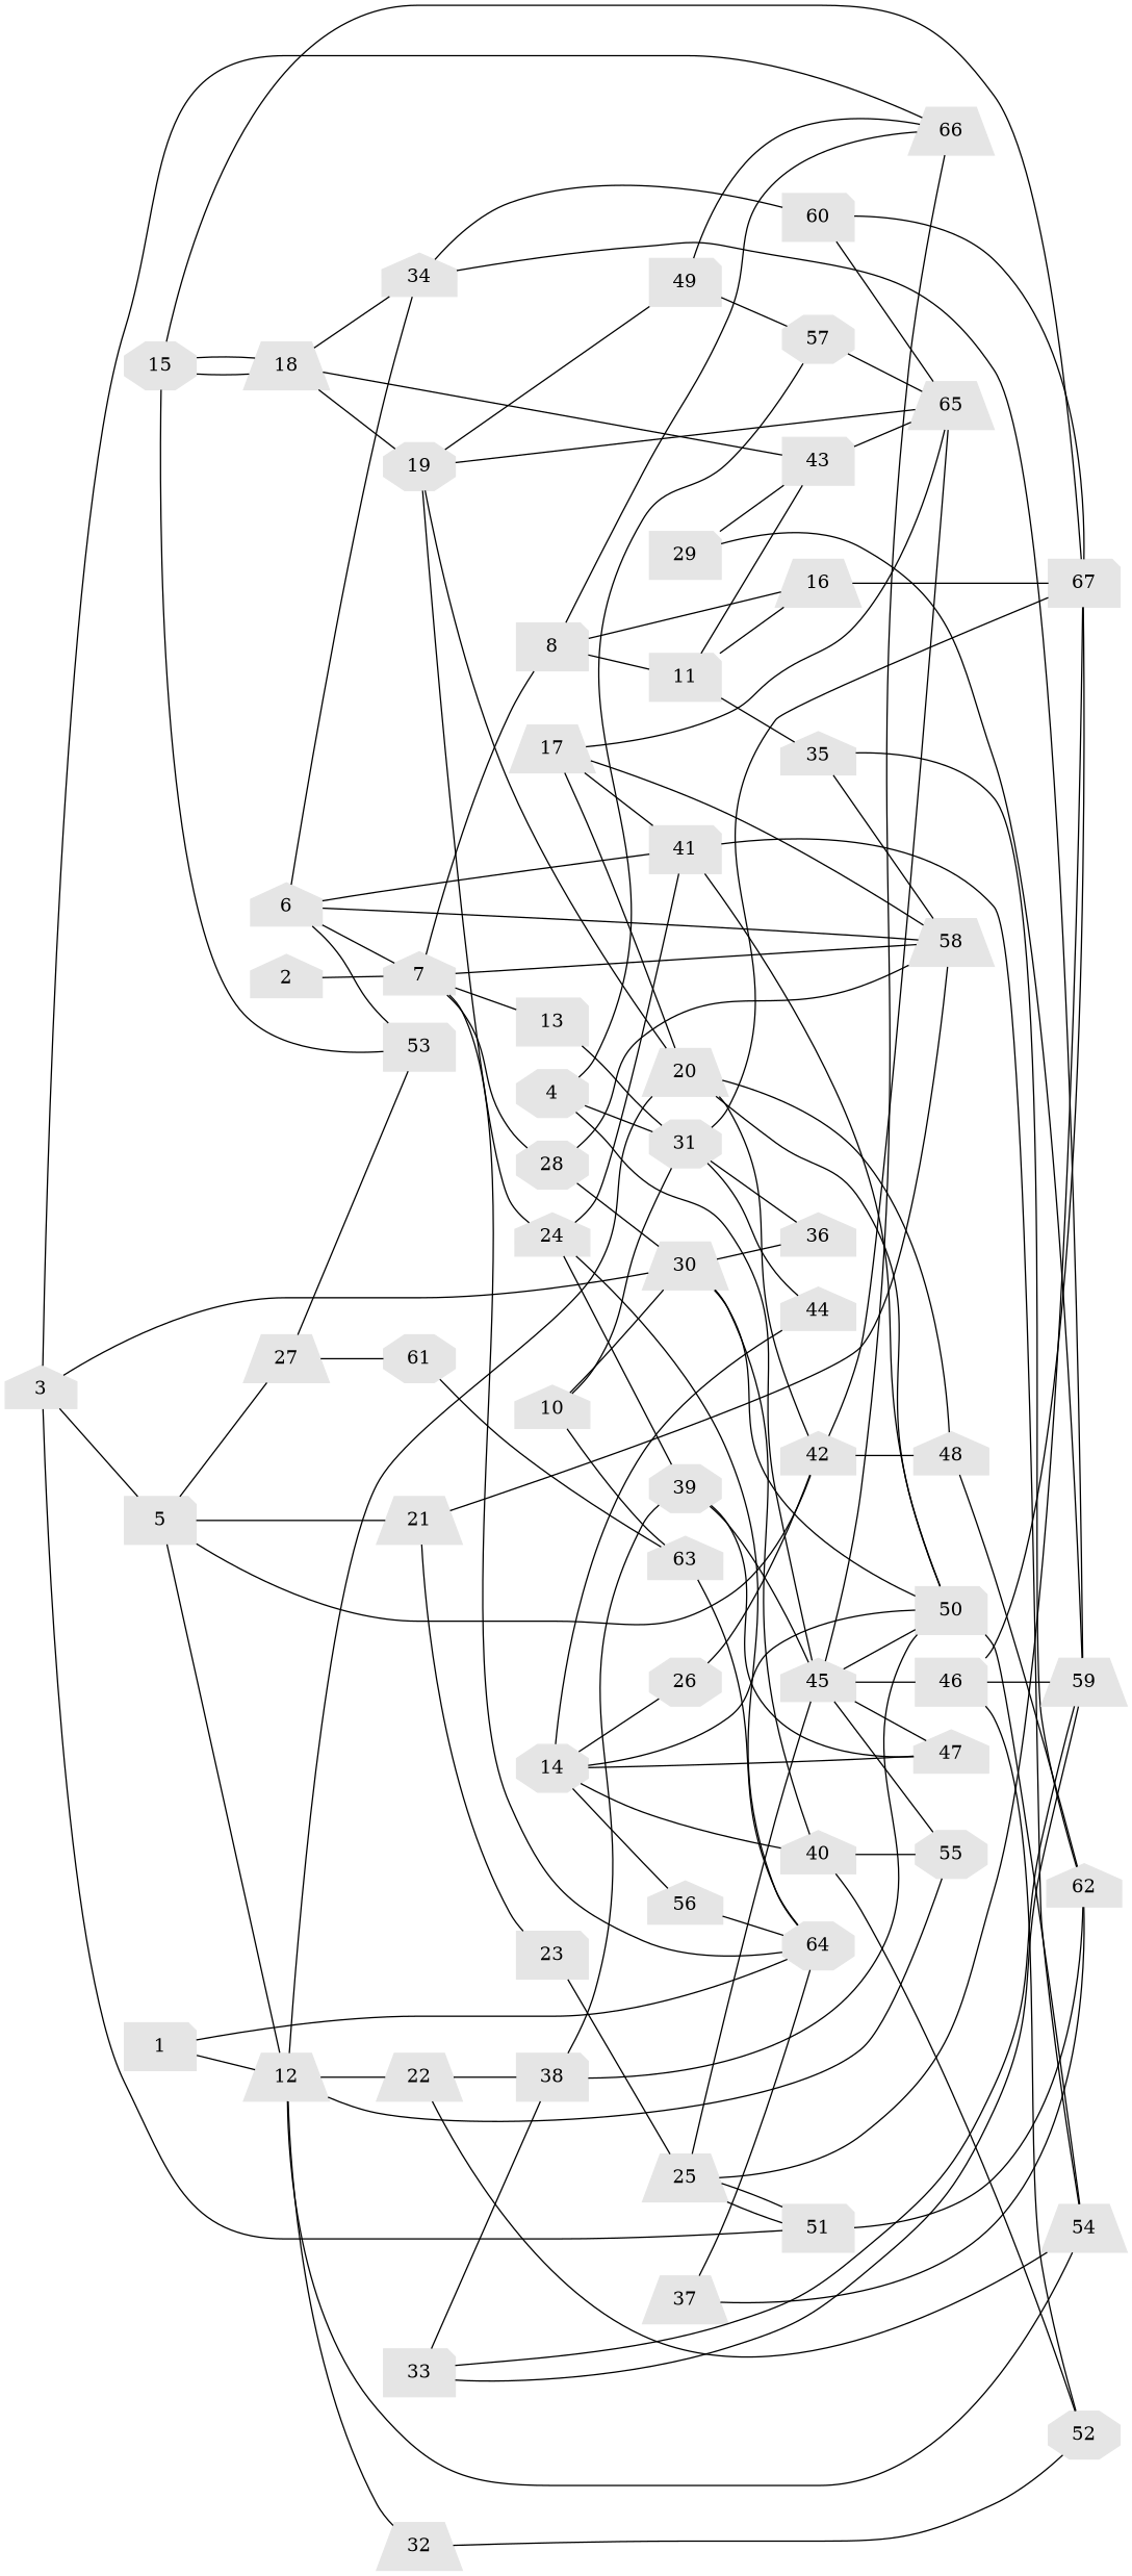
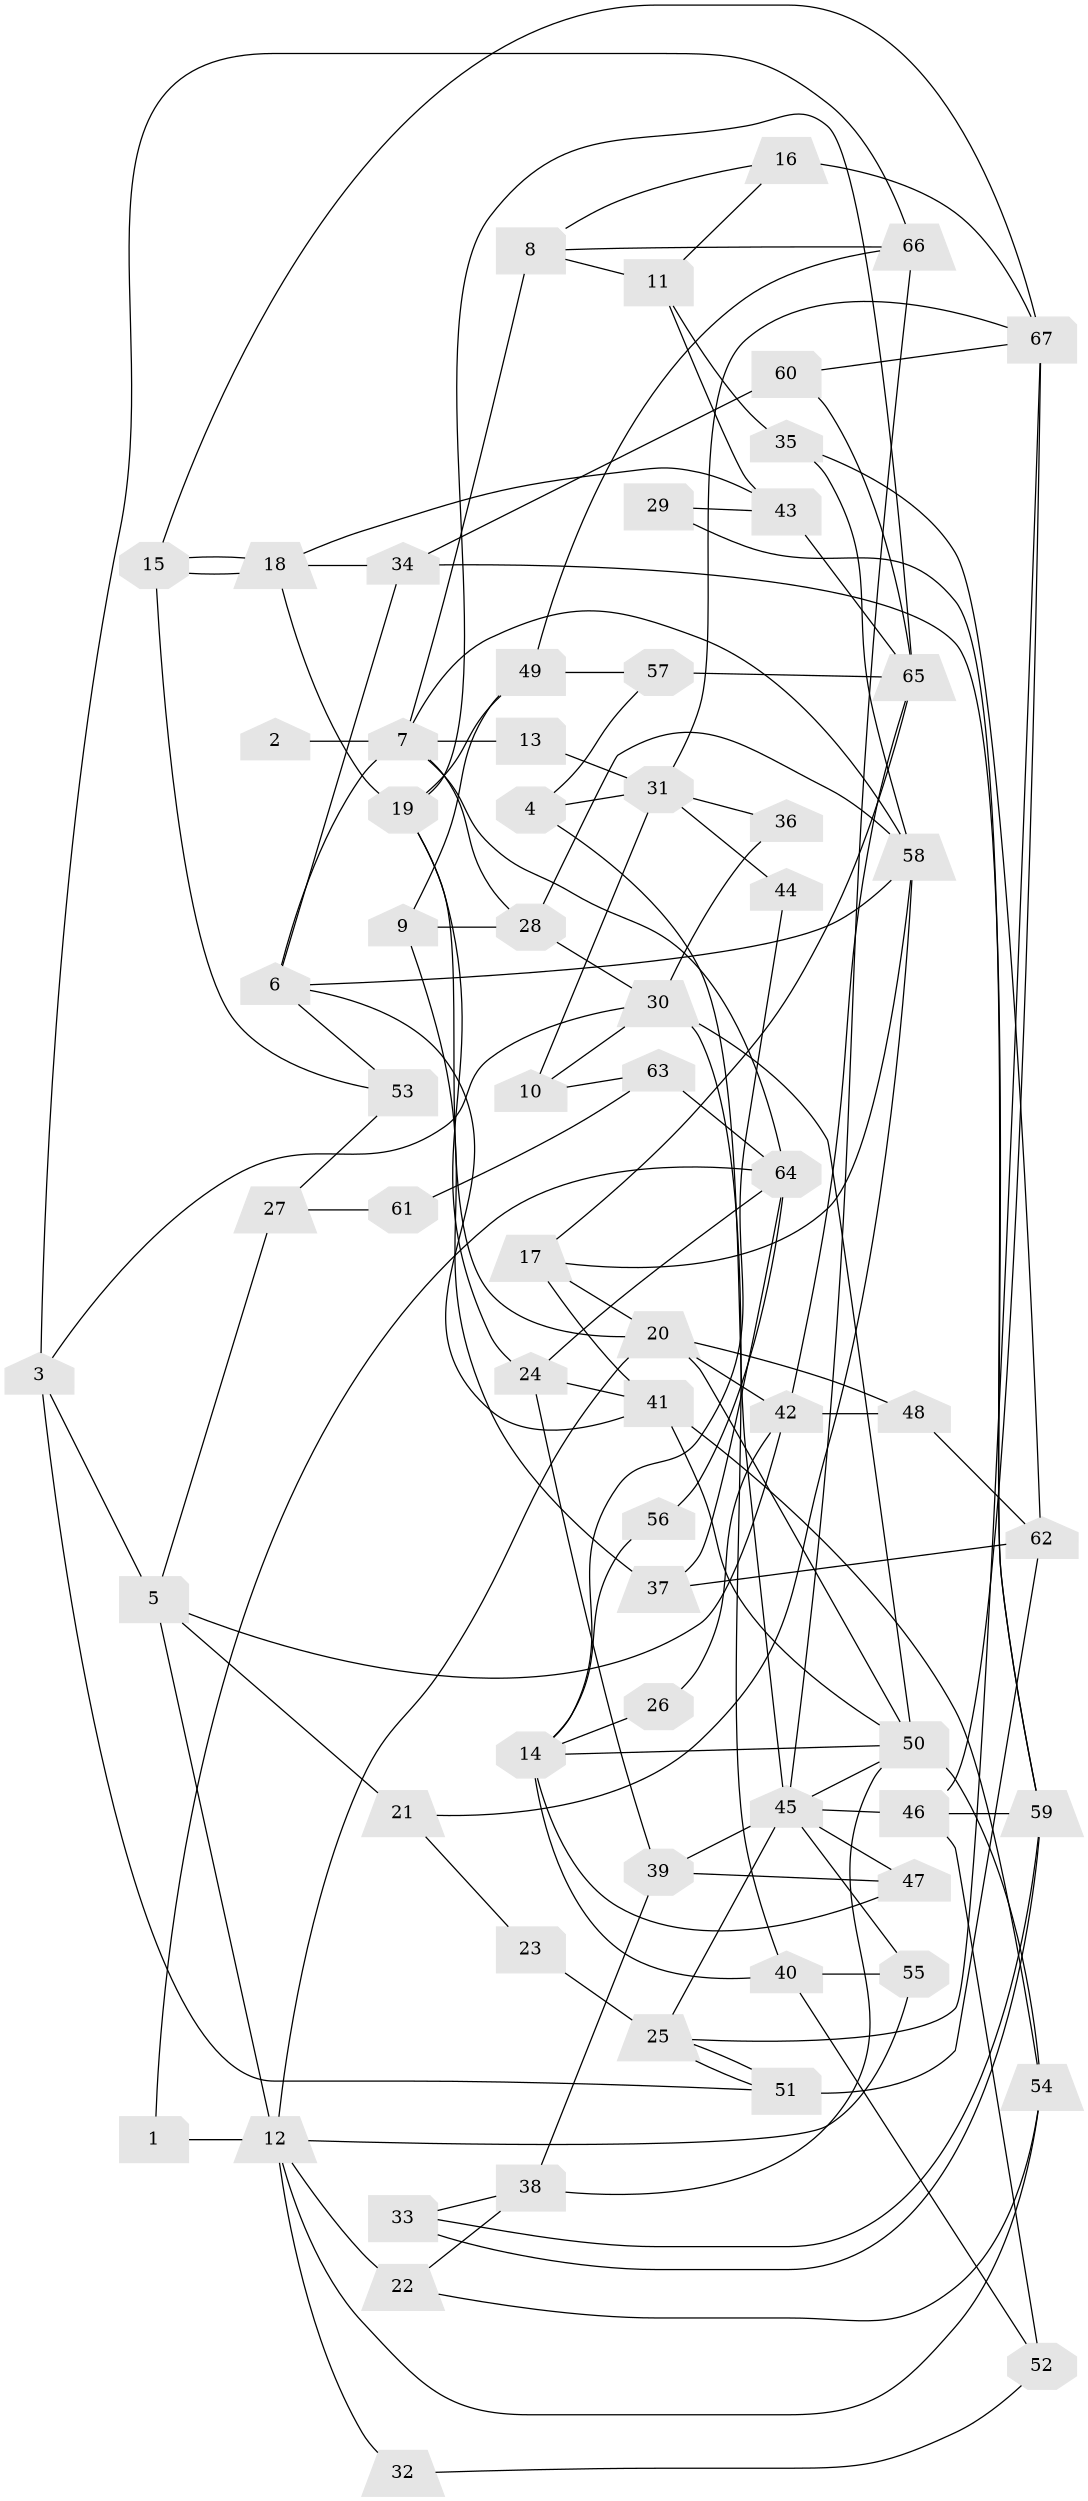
  graph {
    rankdir=LR
    node [color=gray90 shape=house style=filled]
    1 [shape=note]
    12 [shape=trapezium]
    64 [shape=octagon]
    20 [shape=trapezium]
    22 [shape=trapezium]
    32 [shape=trapezium]
    54 [shape=trapezium]
    55 [shape=octagon]
    2
    7
    8 [shape=note]
    13 [shape=note]
    28 [shape=octagon]
    58 [shape=trapezium]
    35
    62
    5 [shape=note]
    3
    30 [shape=trapezium]
    51 [shape=note]
    66 [shape=trapezium]
    21 [shape=trapezium]
    27 [shape=trapezium]
    42
    40
    50 [shape=note]
    36
    4 [shape=octagon]
    31 [shape=octagon]
    45
    57 [shape=octagon]
    44
    67 [shape=note]
    47
    46 [shape=note]
    65 [shape=trapezium]
    23 [shape=note]
    53 [shape=note]
    61 [shape=octagon]
    48
    6
    34
    41 [shape=note]
    59 [shape=trapezium]
    60 [shape=note]
    11 [shape=note]
    16 [shape=trapezium]
    43 [shape=note]
+   9
    37 [shape=trapezium]
    49 [shape=note]
    10
    63
    38 [shape=note]
    52 [shape=octagon]
    14 [shape=octagon]
    26 [shape=octagon]
    56
    15 [shape=octagon]
    18 [shape=trapezium]
    19 [shape=octagon]
    17 [shape=trapezium]
    24
    39 [shape=octagon]
    25 [shape=trapezium]
    29 [shape=note]
    33 [shape=note]
    1 -- 12
    1 -- 64
    12 -- 20
    12 -- 22
    12 -- 32
    12 -- 54
    12 -- 55
    20 -- 42
    20 -- 50
    20 -- 48
    22 -- 54
    22 -- 38
    32 -- 52
    2 -- 7
    7 -- 64
    7 -- 8
    7 -- 13
    7 -- 28
    7 -- 58
    8 -- 66
    8 -- 11
    8 -- 16
    13 -- 31
    28 -- 58
    28 -- 30
    35 -- 58
    35 -- 62
    5 -- 12
    5 -- 21
    5 -- 27
    5 -- 42
    3 -- 5
    3 -- 30
    3 -- 51
    3 -- 66
    30 -- 40
    30 -- 50
    30 -- 36
    51 -- 62
    21 -- 58
    21 -- 23
    27 -- 53
    27 -- 61
    42 -- 65
    42 -- 48
    40 -- 55
    40 -- 52
    50 -- 54
    4 -- 31
    4 -- 45
    4 -- 57
    31 -- 36
    31 -- 44
    31 -- 67
    45 -- 55
    45 -- 66
    45 -- 50
    45 -- 47
    45 -- 46
    57 -- 65
    46 -- 67
    46 -- 59
    46 -- 52
    23 -- 25
    61 -- 63
    48 -- 62
    6 -- 7
    6 -- 58
    6 -- 53
    6 -- 34
    6 -- 41
    34 -- 59
    34 -- 60
    41 -- 54
    41 -- 50
    60 -- 67
    60 -- 65
    11 -- 35
    11 -- 16
    11 -- 43
    16 -- 67
    43 -- 65
+   9 -- 28
+   9 -- 37
+   9 -- 49
    37 -- 64
    37 -- 62
    49 -- 66
    49 -- 57
    10 -- 30
    10 -- 31
    10 -- 63
    63 -- 64
    38 -- 50
    38 -- 39
    14 -- 40
    14 -- 50
    14 -- 44
    14 -- 47
    14 -- 26
    14 -- 56
    26 -- 42
    56 -- 64
    15 -- 67
    15 -- 53
    15 -- 18
    15 -- 18
    18 -- 34
    18 -- 43
    18 -- 19
    19 -- 20
    19 -- 65
    19 -- 49
    19 -- 24
    17 -- 20
    17 -- 58
    17 -- 65
    17 -- 41
    24 -- 64
    24 -- 41
    24 -- 39
    39 -- 45
    39 -- 47
    25 -- 51
    25 -- 51
    25 -- 45
    25 -- 67
    29 -- 59
    29 -- 43
    33 -- 59
    33 -- 59
    33 -- 38
  }
